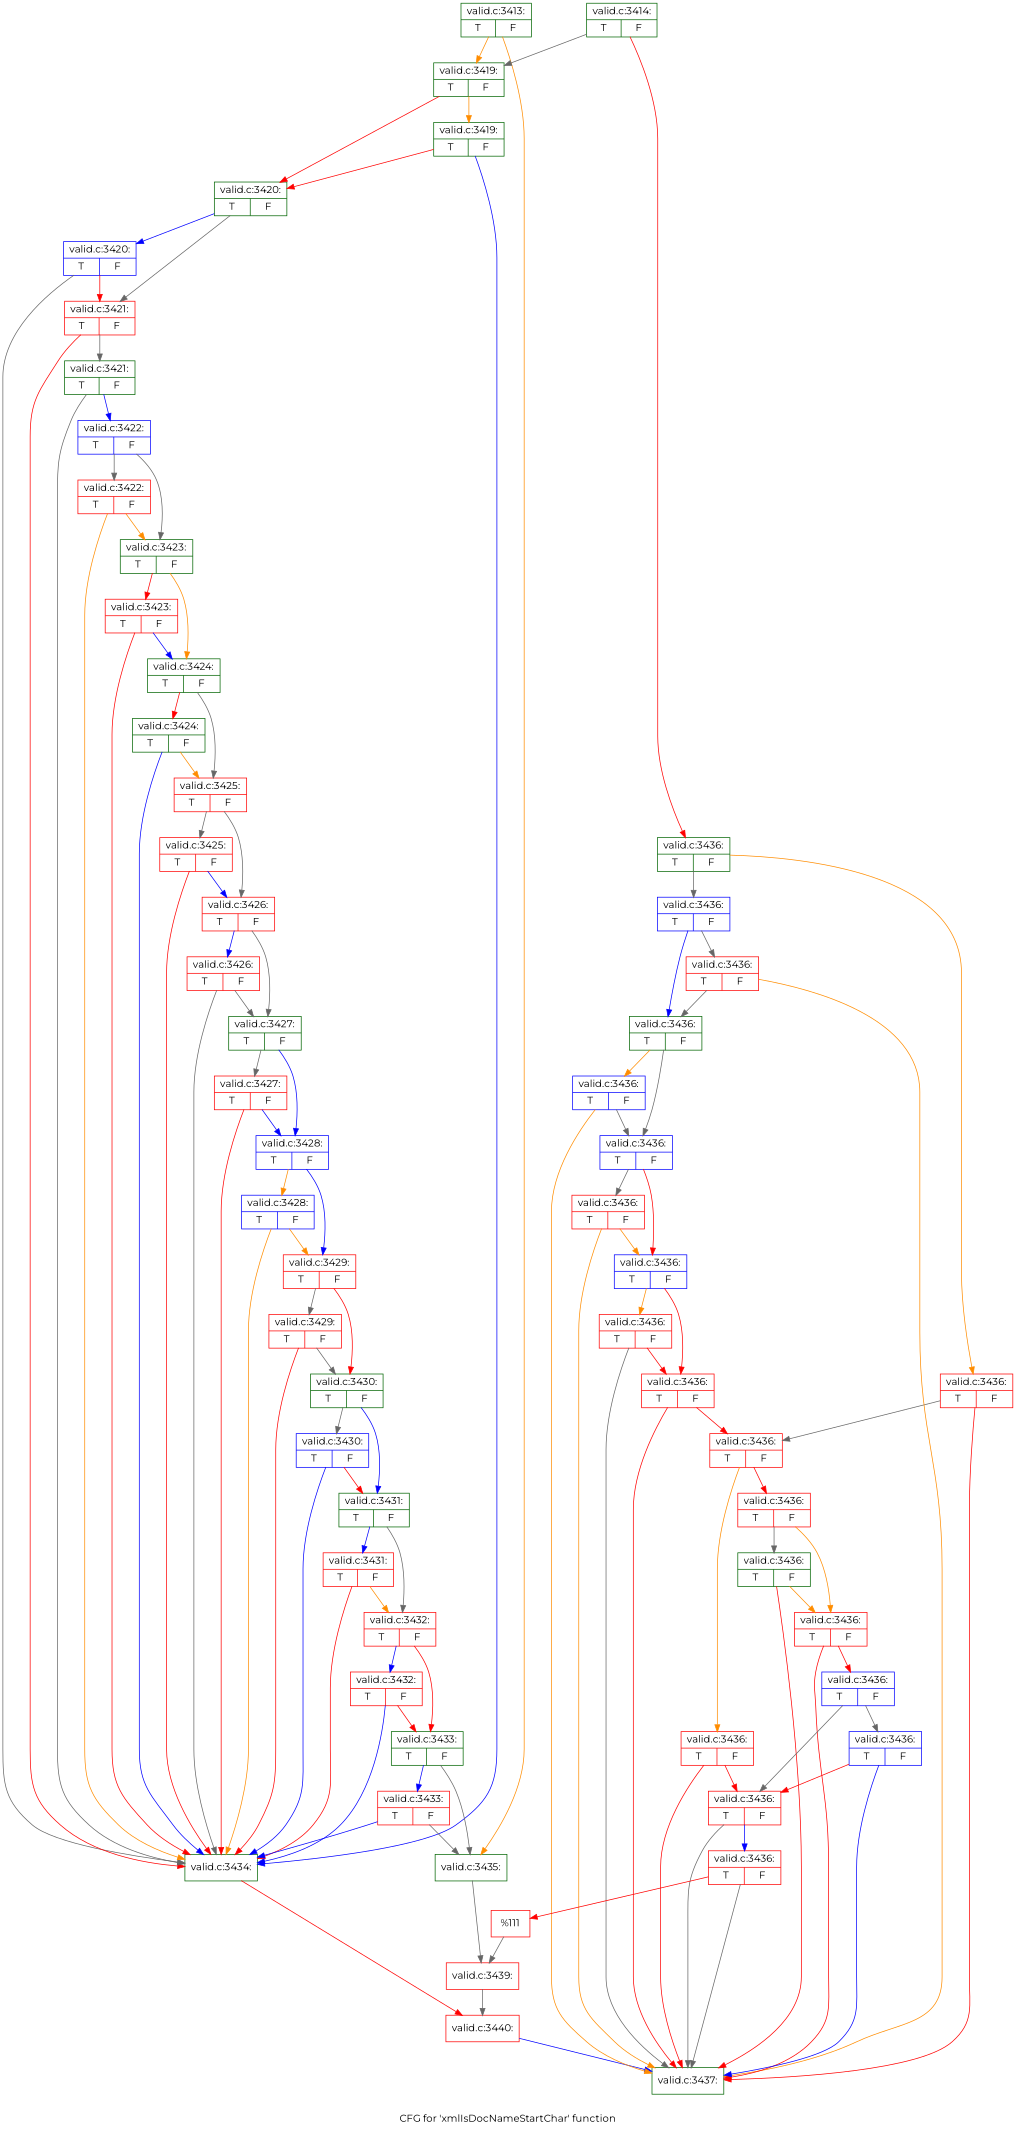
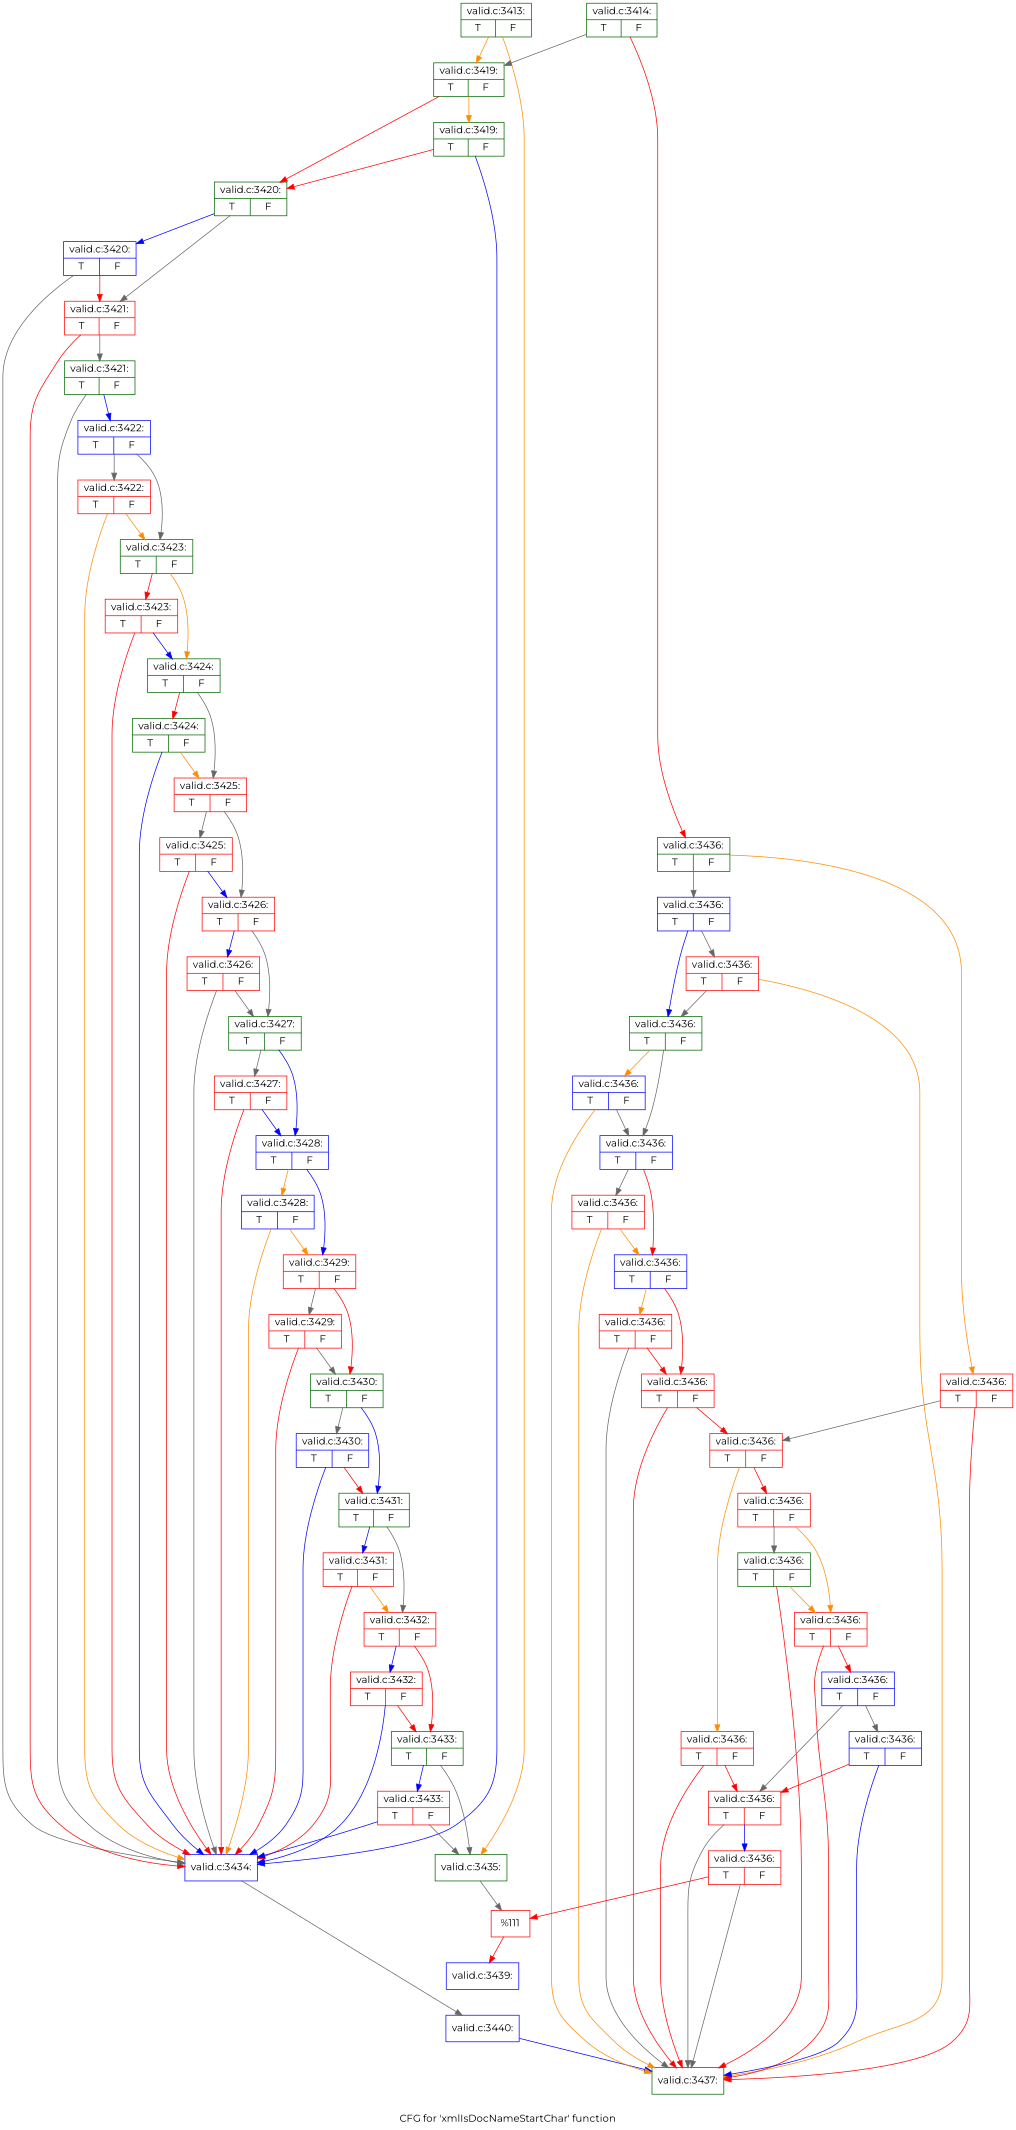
  digraph {
    fontname=Montserrat
    label="CFG for 'xmlIsDocNameStartChar' function"
    node [color=red fontname=Montserrat shape=record]
    edge [color=gray40 fontname=Montserrat]
    n1 [color=darkgreen label="{valid.c:3413:|{<s0>T|<s1>F}}"]
    n2 [color=darkgreen label="{valid.c:3419:|{<s0>T|<s1>F}}"]
    n3 [color=darkgreen label="{valid.c:3435:}"]
    n4 [color=darkgreen label="{valid.c:3419:|{<s0>T|<s1>F}}"]
    n5 [color=darkgreen label="{valid.c:3420:|{<s0>T|<s1>F}}"]
    n6 [color=darkgreen label="{valid.c:3414:|{<s0>T|<s1>F}}"]
    n7 [color=darkgreen label="{valid.c:3436:|{<s0>T|<s1>F}}"]
-   n8 [color=darkgreen label="{valid.c:3434:}"]
+   n8 [color=blue label="{valid.c:3434:}"]
    n9 [color=blue label="{valid.c:3420:|{<s0>T|<s1>F}}"]
    n10 [label="{valid.c:3421:|{<s0>T|<s1>F}}"]
    n11 [color=blue label="{valid.c:3436:|{<s0>T|<s1>F}}"]
    n12 [label="{valid.c:3436:|{<s0>T|<s1>F}}"]
    n13 [label="{valid.c:3436:|{<s0>T|<s1>F}}"]
    n14 [color=darkgreen label="{valid.c:3436:|{<s0>T|<s1>F}}"]
    n15 [color=darkgreen label="{valid.c:3437:}"]
    n16 [label="{valid.c:3436:|{<s0>T|<s1>F}}"]
-   n17 [label="{valid.c:3440:}"]
+   n17 [color=blue label="{valid.c:3440:}"]
    n18 [color=darkgreen label="{valid.c:3421:|{<s0>T|<s1>F}}"]
    n19 [color=blue label="{valid.c:3422:|{<s0>T|<s1>F}}"]
    n20 [label="{valid.c:3422:|{<s0>T|<s1>F}}"]
    n21 [color=darkgreen label="{valid.c:3423:|{<s0>T|<s1>F}}"]
    n22 [label="{valid.c:3423:|{<s0>T|<s1>F}}"]
    n23 [color=darkgreen label="{valid.c:3424:|{<s0>T|<s1>F}}"]
    n24 [color=darkgreen label="{valid.c:3424:|{<s0>T|<s1>F}}"]
    n25 [label="{valid.c:3425:|{<s0>T|<s1>F}}"]
    n26 [label="{valid.c:3425:|{<s0>T|<s1>F}}"]
    n27 [label="{valid.c:3426:|{<s0>T|<s1>F}}"]
    n28 [label="{valid.c:3426:|{<s0>T|<s1>F}}"]
    n29 [color=darkgreen label="{valid.c:3427:|{<s0>T|<s1>F}}"]
    n30 [label="{valid.c:3427:|{<s0>T|<s1>F}}"]
    n31 [color=blue label="{valid.c:3428:|{<s0>T|<s1>F}}"]
    n32 [color=blue label="{valid.c:3428:|{<s0>T|<s1>F}}"]
    n33 [label="{valid.c:3429:|{<s0>T|<s1>F}}"]
    n34 [label="{valid.c:3429:|{<s0>T|<s1>F}}"]
    n35 [color=darkgreen label="{valid.c:3430:|{<s0>T|<s1>F}}"]
    n36 [color=blue label="{valid.c:3430:|{<s0>T|<s1>F}}"]
    n37 [color=darkgreen label="{valid.c:3431:|{<s0>T|<s1>F}}"]
    n38 [label="{valid.c:3431:|{<s0>T|<s1>F}}"]
    n39 [label="{valid.c:3432:|{<s0>T|<s1>F}}"]
    n40 [label="{valid.c:3432:|{<s0>T|<s1>F}}"]
    n41 [color=darkgreen label="{valid.c:3433:|{<s0>T|<s1>F}}"]
    n42 [label="{valid.c:3433:|{<s0>T|<s1>F}}"]
-   n43 [label="{valid.c:3439:}"]
+   n43 [color=blue label="{valid.c:3439:}"]
    n44 [color=blue label="{valid.c:3436:|{<s0>T|<s1>F}}"]
    n45 [color=blue label="{valid.c:3436:|{<s0>T|<s1>F}}"]
    n46 [label="{valid.c:3436:|{<s0>T|<s1>F}}"]
    n47 [label="{valid.c:3436:|{<s0>T|<s1>F}}"]
    n48 [label="{valid.c:3436:|{<s0>T|<s1>F}}"]
    n49 [color=blue label="{valid.c:3436:|{<s0>T|<s1>F}}"]
    n50 [label="{valid.c:3436:|{<s0>T|<s1>F}}"]
    n51 [label="{valid.c:3436:|{<s0>T|<s1>F}}"]
    n52 [label="{valid.c:3436:|{<s0>T|<s1>F}}"]
    n53 [color=darkgreen label="{valid.c:3436:|{<s0>T|<s1>F}}"]
    n54 [label="{valid.c:3436:|{<s0>T|<s1>F}}"]
    n55 [label="{valid.c:3436:|{<s0>T|<s1>F}}"]
    n56 [color=blue label="{valid.c:3436:|{<s0>T|<s1>F}}"]
    n57 [label="{%111}"]
    n58 [color=blue label="{valid.c:3436:|{<s0>T|<s1>F}}"]
    n1 -> n2 [color=darkorange]
    n1 -> n3 [color=darkorange]
    n2 -> n4 [color=darkorange]
    n2 -> n5 [color=red]
-   n3 -> n43
+   n3 -> n57
    n4 -> n5 [color=red]
    n4 -> n8 [color=blue]
    n5 -> n9 [color=blue]
    n5 -> n10
    n6 -> n2
    n6 -> n7 [color=red]
    n7 -> n11
    n7 -> n12 [color=darkorange]
-   n8 -> n17 [color=red]
+   n8 -> n17
    n9 -> n8
    n9 -> n10 [color=red]
    n10 -> n8 [color=red]
    n10 -> n18
    n11 -> n13
    n11 -> n14 [color=blue]
    n12 -> n15 [color=red]
    n12 -> n16
    n13 -> n14
    n13 -> n15 [color=darkorange]
    n14 -> n44 [color=darkorange]
    n14 -> n45
    n16 -> n46 [color=darkorange]
    n16 -> n47 [color=red]
    n17 -> n15 [color=blue]
    n18 -> n8
    n18 -> n19 [color=blue]
    n19 -> n20
    n19 -> n21
    n20 -> n8 [color=darkorange]
    n20 -> n21 [color=darkorange]
    n21 -> n22 [color=red]
    n21 -> n23 [color=darkorange]
    n22 -> n8 [color=red]
    n22 -> n23 [color=blue]
    n23 -> n24 [color=red]
    n23 -> n25
    n24 -> n8 [color=blue]
    n24 -> n25 [color=darkorange]
    n25 -> n26
    n25 -> n27
    n26 -> n8 [color=red]
    n26 -> n27 [color=blue]
    n27 -> n28 [color=blue]
    n27 -> n29
    n28 -> n8
    n28 -> n29
    n29 -> n30
    n29 -> n31 [color=blue]
    n30 -> n8 [color=red]
    n30 -> n31 [color=blue]
    n31 -> n32 [color=darkorange]
    n31 -> n33 [color=blue]
    n32 -> n8 [color=darkorange]
    n32 -> n33 [color=darkorange]
    n33 -> n34
    n33 -> n35 [color=red]
    n34 -> n8 [color=red]
    n34 -> n35
    n35 -> n36
    n35 -> n37 [color=blue]
    n36 -> n8 [color=blue]
    n36 -> n37 [color=red]
    n37 -> n38 [color=blue]
    n37 -> n39
    n38 -> n8 [color=red]
    n38 -> n39 [color=darkorange]
    n39 -> n40 [color=blue]
    n39 -> n41 [color=red]
    n40 -> n8 [color=blue]
    n40 -> n41 [color=red]
    n41 -> n3
    n41 -> n42 [color=blue]
    n42 -> n3
    n42 -> n8 [color=blue]
-   n43 -> n17
    n44 -> n15 [color=darkorange]
    n44 -> n45
    n45 -> n48
    n45 -> n49 [color=red]
    n46 -> n15 [color=red]
    n46 -> n52 [color=red]
    n47 -> n53
    n47 -> n54 [color=darkorange]
    n48 -> n15 [color=darkorange]
    n48 -> n49 [color=darkorange]
    n49 -> n50 [color=darkorange]
    n49 -> n51 [color=red]
    n50 -> n15
    n50 -> n51 [color=red]
    n51 -> n15 [color=red]
    n51 -> n16 [color=red]
    n52 -> n15
    n52 -> n55 [color=blue]
    n53 -> n15 [color=red]
    n53 -> n54 [color=darkorange]
    n54 -> n15 [color=red]
    n54 -> n56 [color=red]
    n55 -> n15
    n55 -> n57 [color=red]
    n56 -> n52
    n56 -> n58
-   n57 -> n43
+   n57 -> n43 [color=red]
    n58 -> n15 [color=blue]
    n58 -> n52 [color=red]
  }
